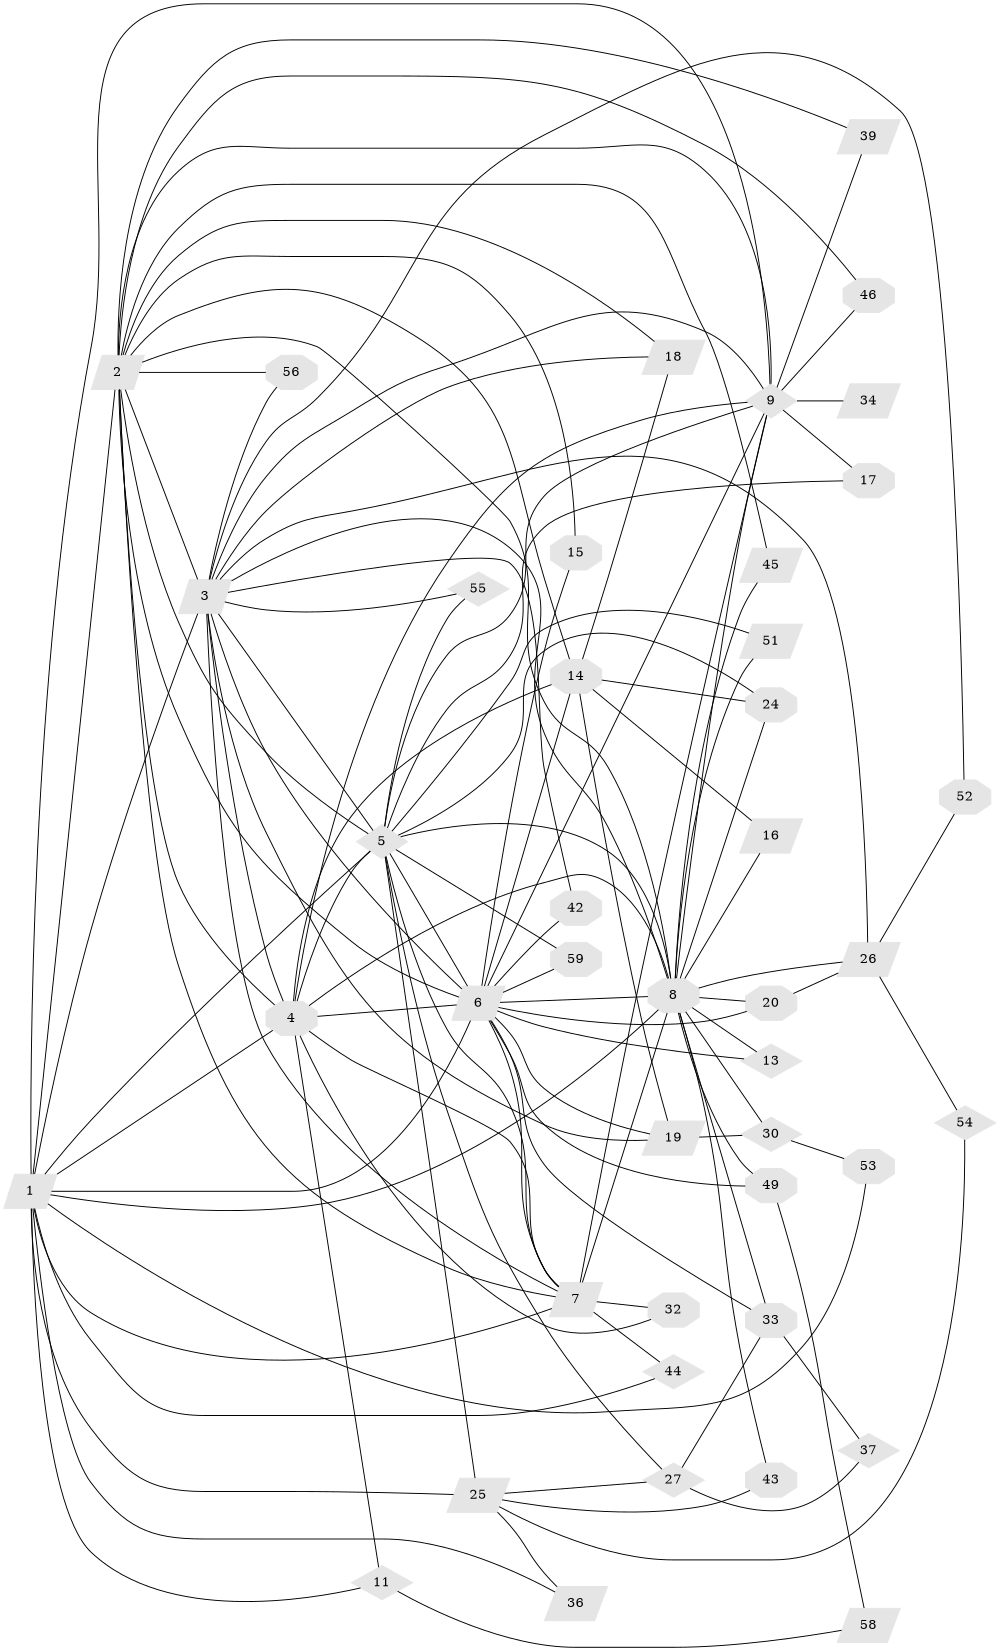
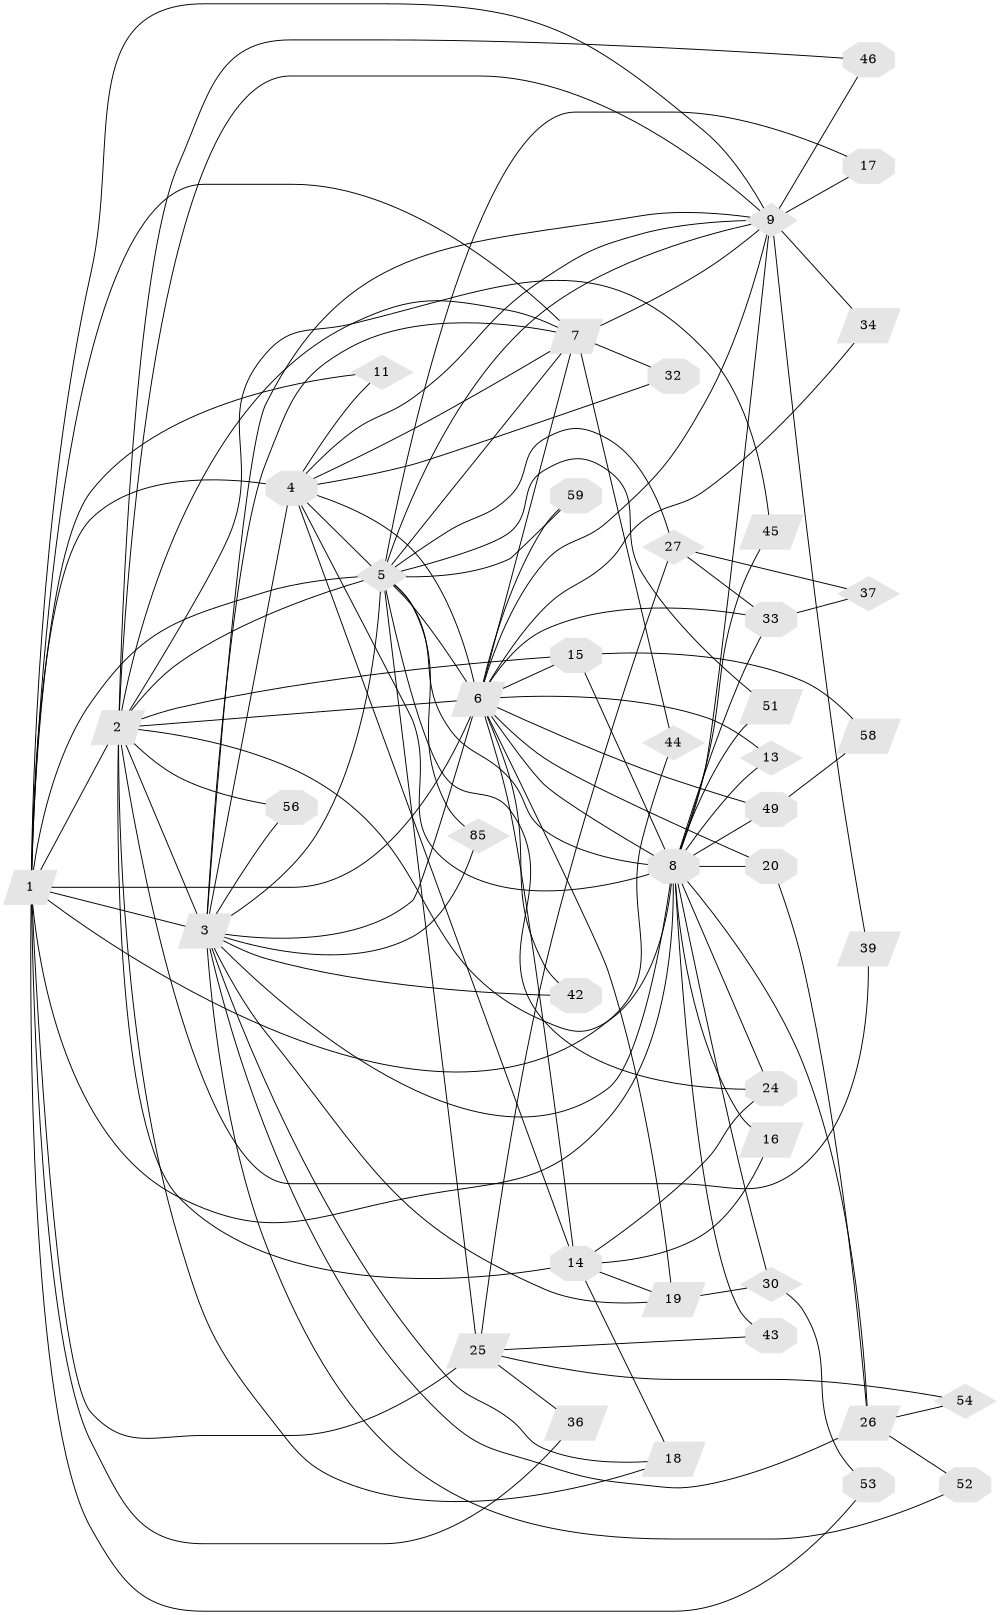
  graph {
    rankdir=LR
    node [color=gray90 shape=octagon style=filled]
    1 [shape=parallelogram super="+28"]
    2 [shape=parallelogram super="+40"]
    3 [shape=parallelogram super="+35"]
    4 [super="+12"]
    5 [shape=diamond super="+29"]
    6 [shape=parallelogram super="+10"]
    7 [shape=parallelogram super="+50"]
    8 [super="+31"]
    9 [shape=diamond super="+21"]
    11 [shape=diamond]
    25 [shape=parallelogram super="+48"]
    36 [shape=parallelogram]
    44 [shape=diamond]
    53
    14 [super="+23"]
    15
    18 [shape=parallelogram super="+32"]
    39 [shape=parallelogram]
    45 [shape=parallelogram]
    46
    56
    19 [shape=parallelogram super="+47"]
    26 [shape=parallelogram super="+38"]
    42
    52
-   55 [shape=diamond]
+   55 [shape=diamond label=85]
    n27 [label=32]
    17
    24 [super="+57"]
    27 [shape=diamond]
    51 [shape=parallelogram]
    59
    13 [shape=diamond]
    20
    33 [super="+41"]
    34 [shape=parallelogram]
    49
    16 [shape=parallelogram]
    30 [shape=diamond]
    43
    58 [shape=parallelogram]
    54 [shape=diamond]
    37 [shape=diamond]
    1 -- 2
    1 -- 3
    1 -- 4
    1 -- 5 [weight=2]
    1 -- 6 [weight=2]
    1 -- 7
    1 -- 8
    1 -- 9
    1 -- 11
    1 -- 25
    1 -- 36
    1 -- 44
    1 -- 53
    2 -- 3
-   2 -- 4
    2 -- 5 [weight=2]
    2 -- 6 [weight=2]
    2 -- 7
    2 -- 8
    2 -- 9
    2 -- 14
    2 -- 15
    2 -- 18
    2 -- 39
    2 -- 45
    2 -- 46
    2 -- 56
    3 -- 4
    3 -- 5
    3 -- 6 [weight=2]
    3 -- 7
    3 -- 8
    3 -- 9 [weight=2]
    3 -- 18
    3 -- 56
    3 -- 19
    3 -- 26
    3 -- 42
    3 -- 52
    3 -- 55
    4 -- 5 [weight=2]
    4 -- 6 [weight=3]
    4 -- 7
    4 -- 8
    4 -- 9 [weight=2]
    4 -- 11
    4 -- 14
    4 -- n27
    5 -- 6 [weight=2]
    5 -- 7 [weight=2]
    5 -- 8
    5 -- 9
    5 -- 25 [weight=2]
    5 -- 55
    5 -- 17
    5 -- 24
    5 -- 27
    5 -- 51
    5 -- 59
    6 -- 7 [weight=2]
    6 -- 8 [weight=2]
    6 -- 9 [weight=2]
    6 -- 14
    6 -- 15
    6 -- 19
    6 -- 42
    6 -- 59
    6 -- 13
    6 -- 20
    6 -- 33
+   6 -- 34
    6 -- 49
-   7 -- 8 [weight=2]
+   15 -- 8 [weight=2]
    7 -- 9
    7 -- 44
    7 -- n27
    8 -- 9
    8 -- 45
    8 -- 26
    8 -- 24
    8 -- 51
    8 -- 13
    8 -- 20
    8 -- 33
    8 -- 49
    8 -- 16
    8 -- 30
    8 -- 43
    9 -- 39
    9 -- 46
    9 -- 17
    9 -- 34
-   11 -- 58
+   15 -- 58
    25 -- 36
    25 -- 27
    25 -- 43
    25 -- 54
    14 -- 18
    14 -- 19
    14 -- 24
    14 -- 16
    19 -- 30
    26 -- 52
    26 -- 54
    27 -- 33
    27 -- 37
    20 -- 26
    33 -- 37
    49 -- 58
    30 -- 53
  }
